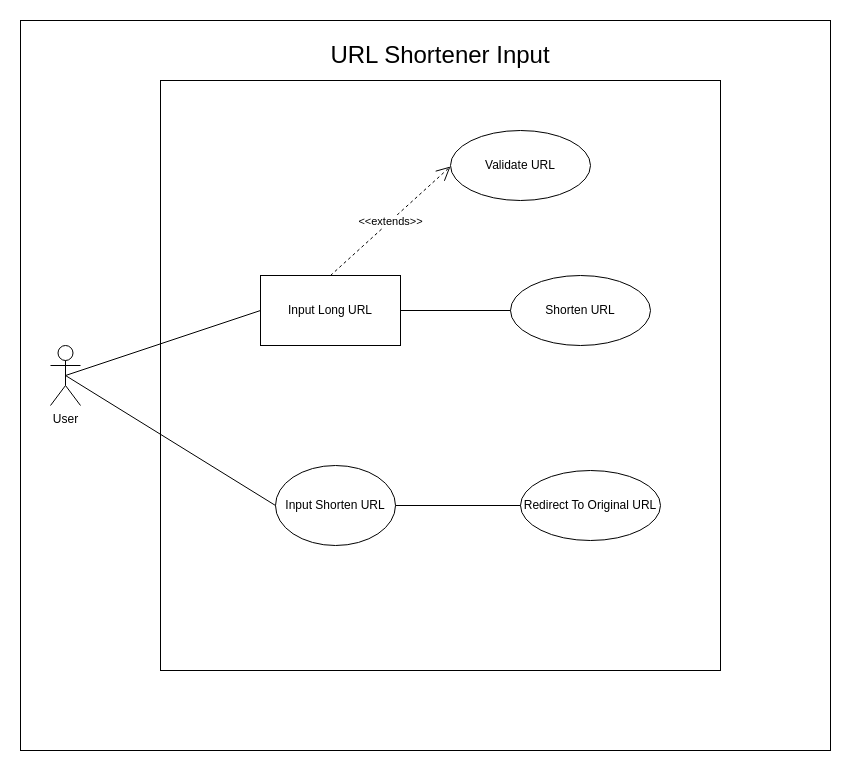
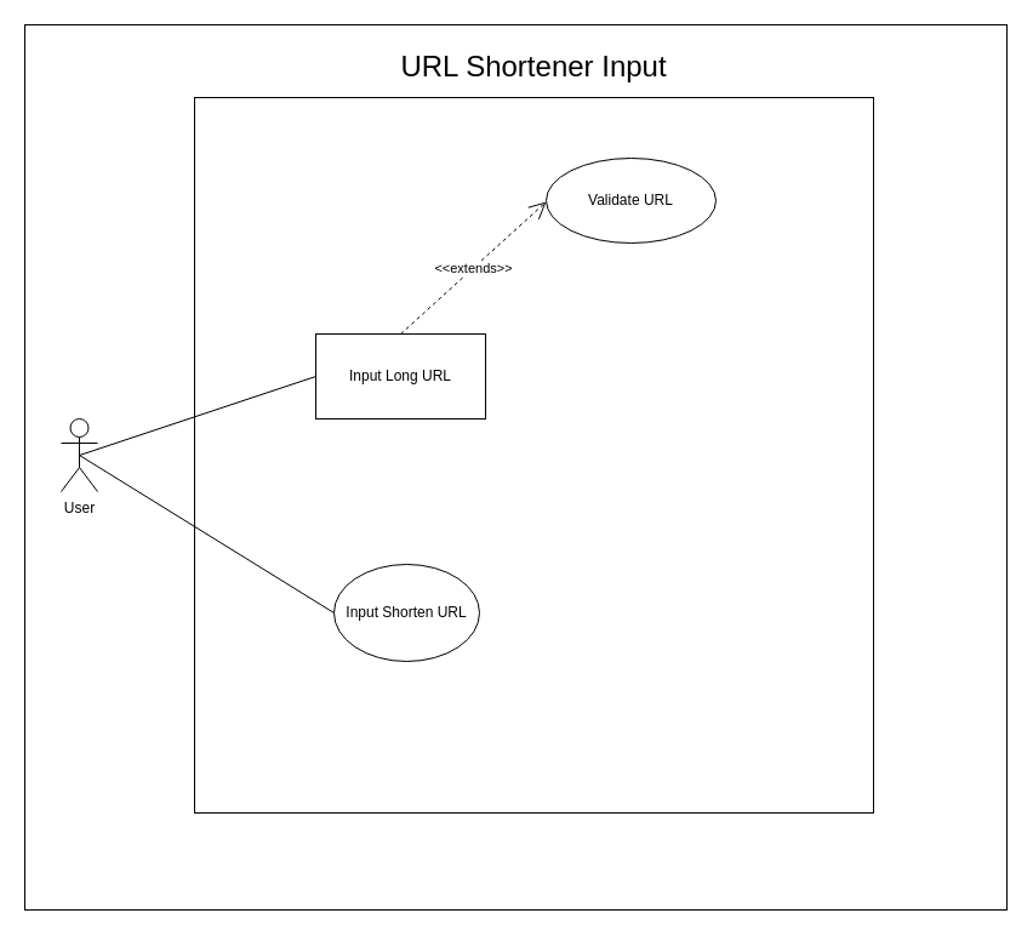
  <mxCell id="0" />
  <mxCell id="1" parent="0" />
  <mxCell id="2" value="" style="rounded=0;whiteSpace=wrap;html=1;movable=0;resizable=0;rotatable=0;deletable=0;editable=0;locked=1;connectable=0;" vertex="1" parent="1"><mxGeometry x="20" y="20" width="810" height="730" as="geometry" /></mxCell>
  <mxCell id="3" value="" style="rounded=0;whiteSpace=wrap;html=1;movable=0;resizable=0;rotatable=0;deletable=0;editable=0;locked=1;connectable=0;" parent="1" vertex="1"><mxGeometry x="160" y="80" width="560" height="590" as="geometry" /></mxCell>
  <mxCell id="4" value="&lt;font style=&quot;font-size: 24px;&quot;&gt;URL Shorte&lt;/font&gt;&lt;span style=&quot;font-size: 24px; background-color: transparent; color: light-dark(rgb(0, 0, 0), rgb(255, 255, 255));&quot;&gt;ner Input&lt;/span&gt;" style="text;html=1;align=center;verticalAlign=middle;whiteSpace=wrap;rounded=0;" parent="1" vertex="1"><mxGeometry x="310" y="40" width="260" height="30" as="geometry" /></mxCell>
  <mxCell id="5" value="User" style="shape=umlActor;verticalLabelPosition=bottom;verticalAlign=top;html=1;outlineConnect=0;" parent="1" vertex="1"><mxGeometry x="50" y="345" width="30" height="60" as="geometry" /></mxCell>
  <mxCell id="6" value="Input Long URL" style="whiteSpace=wrap;html=1;rounded=0;" vertex="1" parent="1"><mxGeometry x="260" y="275" width="140" height="70" as="geometry" /></mxCell>
  <mxCell id="7" value="Validate URL" style="ellipse;whiteSpace=wrap;html=1;" vertex="1" parent="1"><mxGeometry x="450" y="130" width="140" height="70" as="geometry" /></mxCell>
- <mxCell id="8" value="Shorten URL" style="ellipse;whiteSpace=wrap;html=1;" vertex="1" parent="1"><mxGeometry x="510" y="275" width="140" height="70" as="geometry" /></mxCell>
  <mxCell id="9" value="Input Shorten URL" style="ellipse;whiteSpace=wrap;html=1;" vertex="1" parent="1"><mxGeometry x="275" y="465" width="120" height="80" as="geometry" /></mxCell>
  <mxCell id="10" value="" style="endArrow=none;html=1;rounded=0;entryX=0;entryY=0.5;entryDx=0;entryDy=0;exitX=0.5;exitY=0.5;exitDx=0;exitDy=0;exitPerimeter=0;" edge="1" parent="1" source="5" target="6"><mxGeometry width="50" height="50" relative="1" as="geometry"><mxPoint x="450" y="360" as="sourcePoint" /><mxPoint x="500" y="310" as="targetPoint" /></mxGeometry></mxCell>
- <mxCell id="11" value="" style="endArrow=none;html=1;rounded=0;exitX=1;exitY=0.5;exitDx=0;exitDy=0;" edge="1" parent="1" source="6" target="8"><mxGeometry width="50" height="50" relative="1" as="geometry"><mxPoint x="120" y="440" as="sourcePoint" /><mxPoint x="300" y="380" as="targetPoint" /></mxGeometry></mxCell>
  <mxCell id="12" value="&amp;lt;&amp;lt;extends&amp;gt;&amp;gt;" style="endArrow=open;endSize=12;dashed=1;html=1;rounded=0;exitX=0.5;exitY=0;exitDx=0;exitDy=0;entryX=0;entryY=0.5;entryDx=0;entryDy=0;" edge="1" parent="1" source="6"><mxGeometry width="160" relative="1" as="geometry"><mxPoint x="329.58" y="278.24" as="sourcePoint" /><mxPoint x="450" y="166" as="targetPoint" /></mxGeometry></mxCell>
  <mxCell id="13" value="" style="endArrow=none;html=1;rounded=0;exitX=0.5;exitY=0.5;exitDx=0;exitDy=0;exitPerimeter=0;entryX=0;entryY=0.5;entryDx=0;entryDy=0;" edge="1" parent="1" source="5" target="9"><mxGeometry width="50" height="50" relative="1" as="geometry"><mxPoint x="260" y="410" as="sourcePoint" /><mxPoint x="310" y="360" as="targetPoint" /></mxGeometry></mxCell>
- <mxCell id="14" value="Redirect To Original URL" style="ellipse;whiteSpace=wrap;html=1;" vertex="1" parent="1"><mxGeometry x="520" y="470" width="140" height="70" as="geometry" /></mxCell>
- <mxCell id="15" value="" style="endArrow=none;html=1;rounded=0;exitX=1;exitY=0.5;exitDx=0;exitDy=0;entryX=0;entryY=0.5;entryDx=0;entryDy=0;" edge="1" parent="1" source="9" target="14"><mxGeometry width="50" height="50" relative="1" as="geometry"><mxPoint x="470" y="400" as="sourcePoint" /><mxPoint x="520" y="350" as="targetPoint" /></mxGeometry></mxCell>
